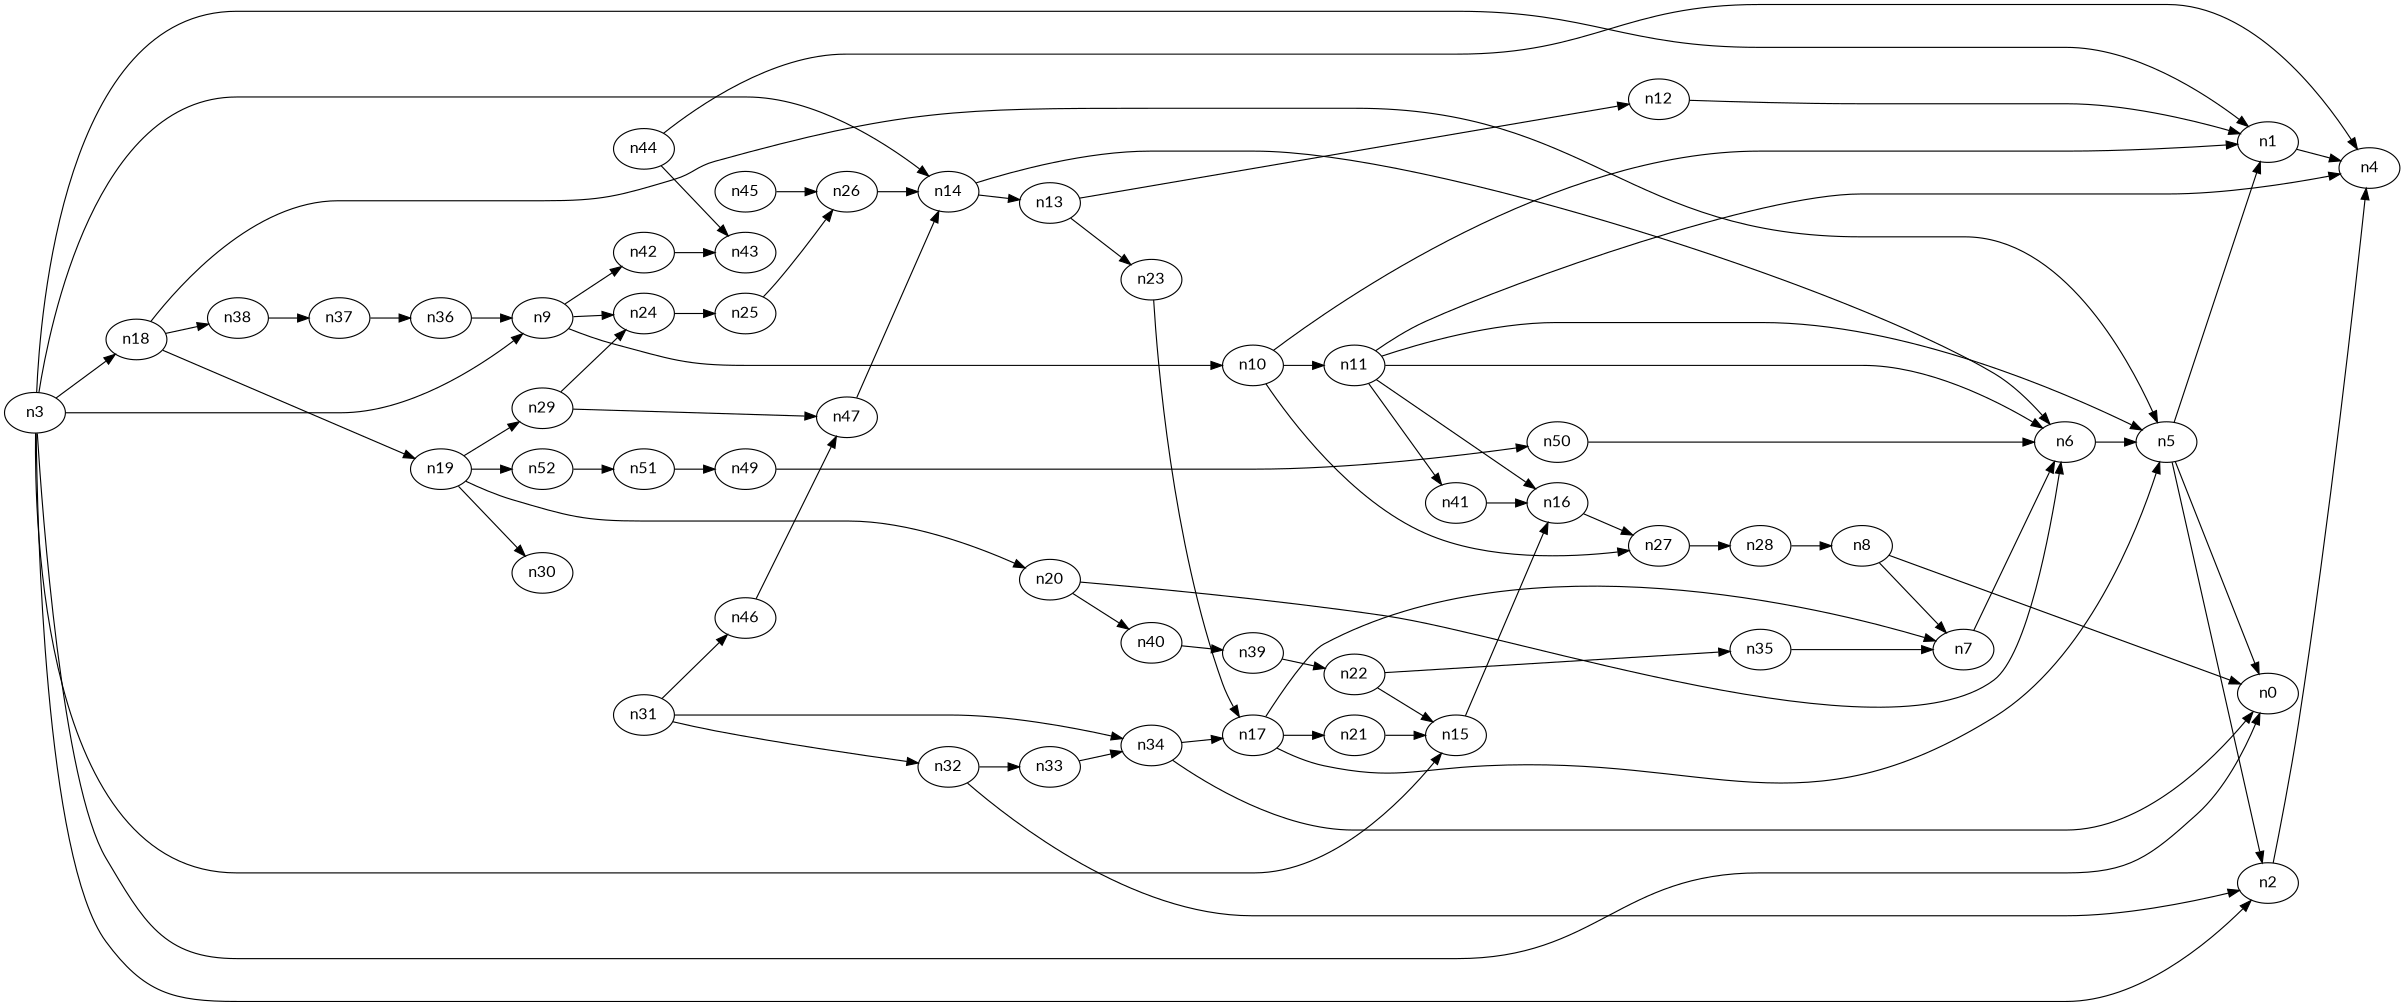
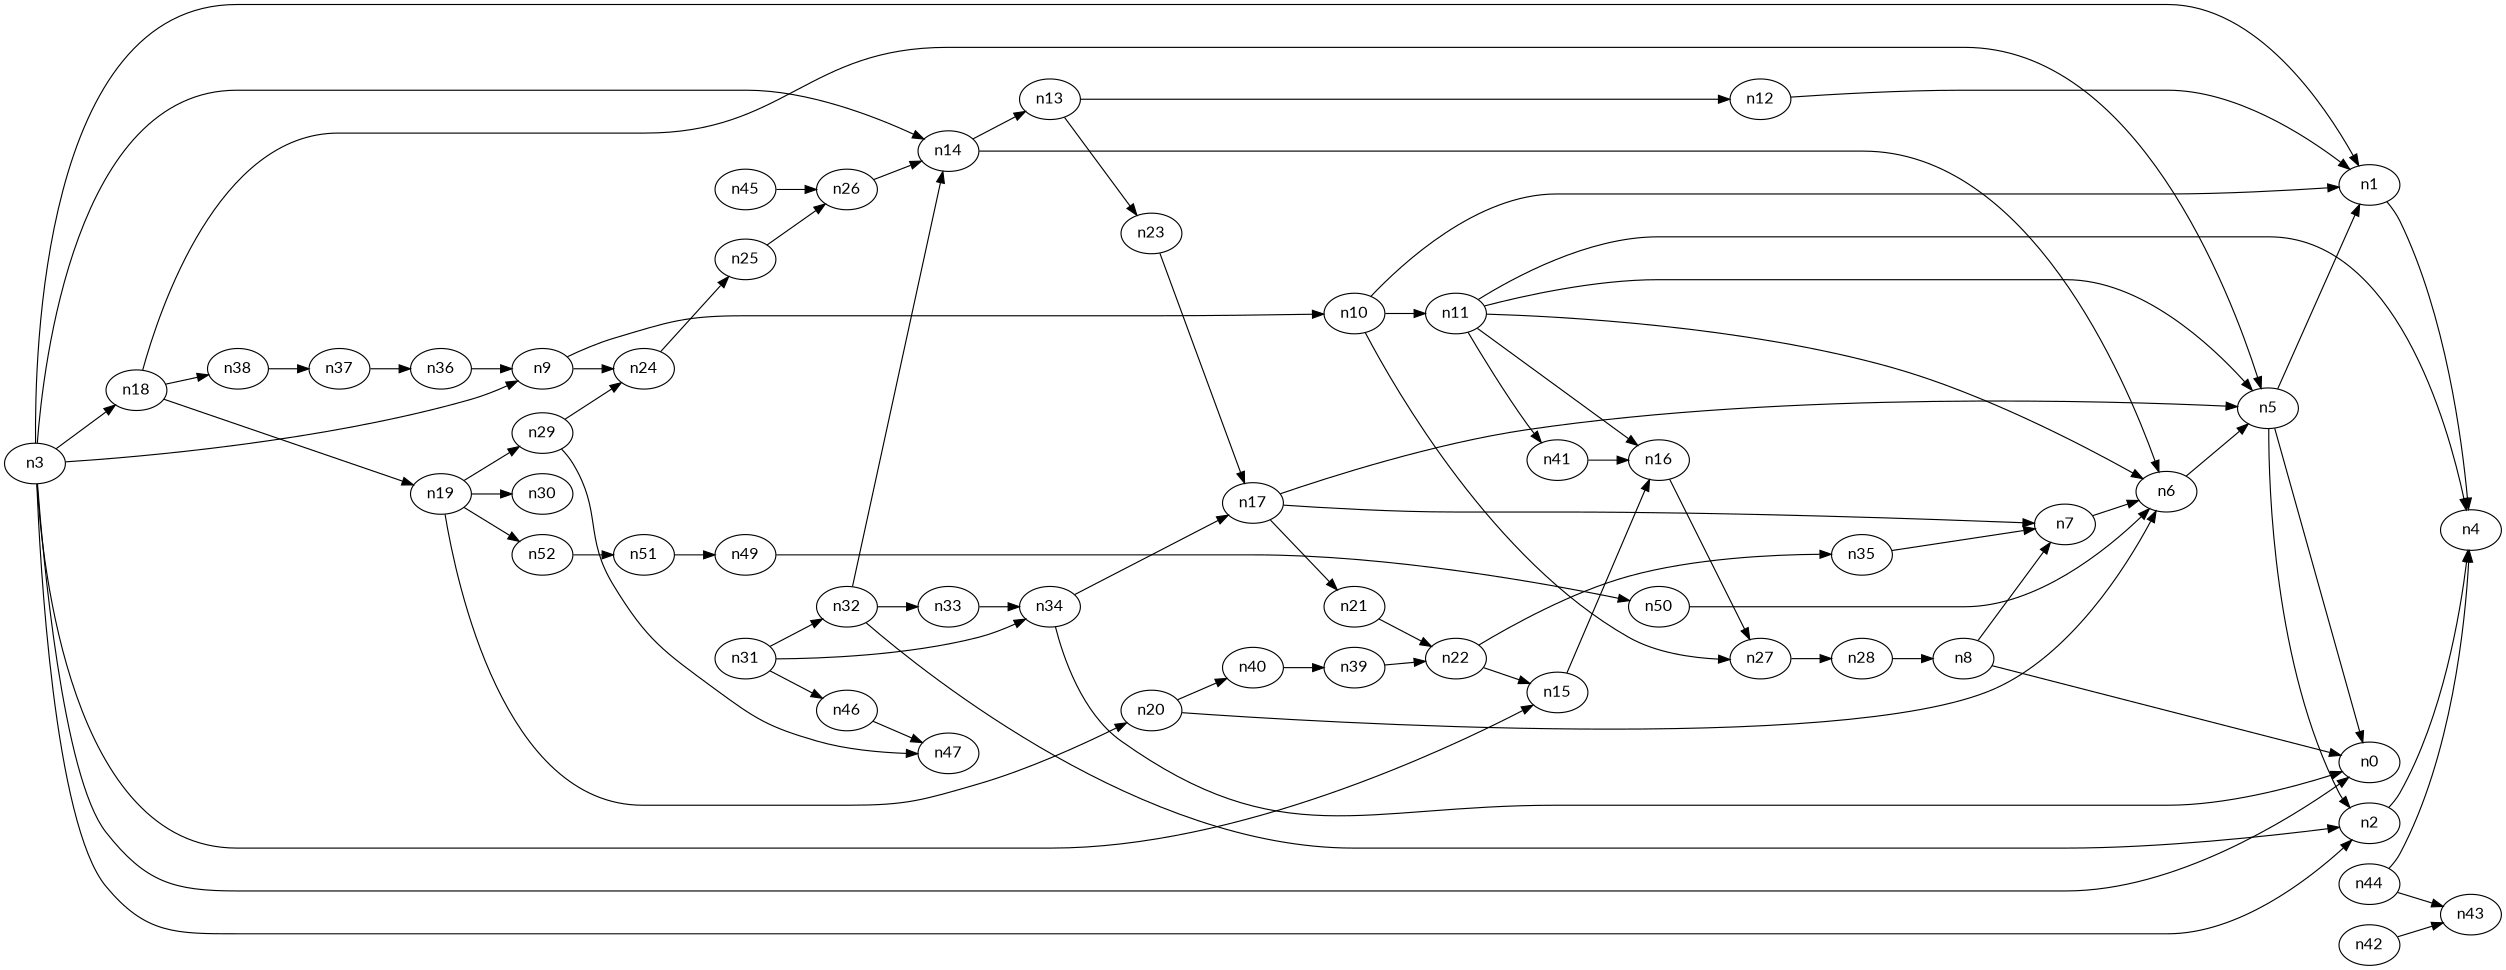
  digraph {
    fontname=Lato
    rankdir=LR
    node [fontname=Lato]
    edge [fontname=Lato]
    n1
    n4
    n2
    n3
    n0
    n9
    n15
    n18
    n14
    n10
    n24
    n42
    n16
    n5
    n19
    n38
    n26
    n11
    n27
    n25
    n43
    n20
    n29
    n30
    n52
    n37
    n6
    n13
    n7
    n8
    n41
    n28
    n12
    n23
    n17
    n21
    n22
    n35
    n40
    n47
    n51
    n36
    n39
    n31
    n32
    n34
    n46
    n49
    n33
    n45
    n44
    n50
    n1 -> n4
    n2 -> n4
    n3 -> n1
    n3 -> n2
    n3 -> n0
    n3 -> n9
    n3 -> n15
    n3 -> n18
    n3 -> n14
    n9 -> n10
    n9 -> n24
-   n9 -> n42
    n15 -> n16
    n18 -> n5
    n18 -> n19
    n18 -> n38
    n14 -> n6
    n14 -> n13
    n10 -> n1
    n10 -> n11
    n10 -> n27
    n24 -> n25
    n42 -> n43
    n16 -> n27
    n5 -> n1
    n5 -> n2
    n5 -> n0
    n19 -> n20
    n19 -> n29
    n19 -> n30
    n19 -> n52
    n38 -> n37
    n26 -> n14
    n11 -> n4
    n11 -> n16
    n11 -> n5
    n11 -> n6
    n11 -> n41
    n27 -> n28
    n25 -> n26
    n20 -> n6
    n20 -> n40
    n29 -> n24
    n29 -> n47
    n52 -> n51
    n37 -> n36
    n6 -> n5
    n13 -> n12
    n13 -> n23
    n7 -> n6
    n8 -> n0
    n8 -> n7
    n41 -> n16
    n28 -> n8
    n12 -> n1
    n23 -> n17
    n17 -> n5
    n17 -> n7
    n17 -> n21
-   n21 -> n15
+   n21 -> n22
    n22 -> n15
    n22 -> n35
    n35 -> n7
    n40 -> n39
-   n47 -> n14
+   n32 -> n14
    n51 -> n49
    n36 -> n9
    n39 -> n22
    n31 -> n32
    n31 -> n34
    n31 -> n46
    n32 -> n2
    n32 -> n33
    n34 -> n0
    n34 -> n17
    n46 -> n47
    n49 -> n50
    n33 -> n34
    n45 -> n26
    n44 -> n4
    n44 -> n43
    n50 -> n6
  }
